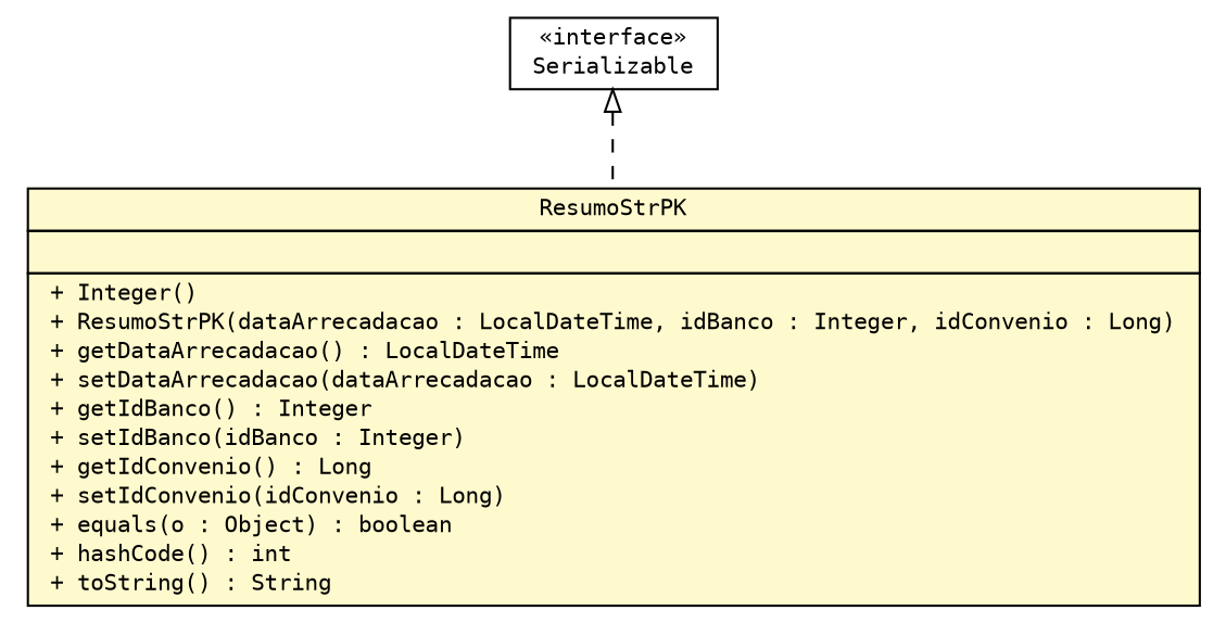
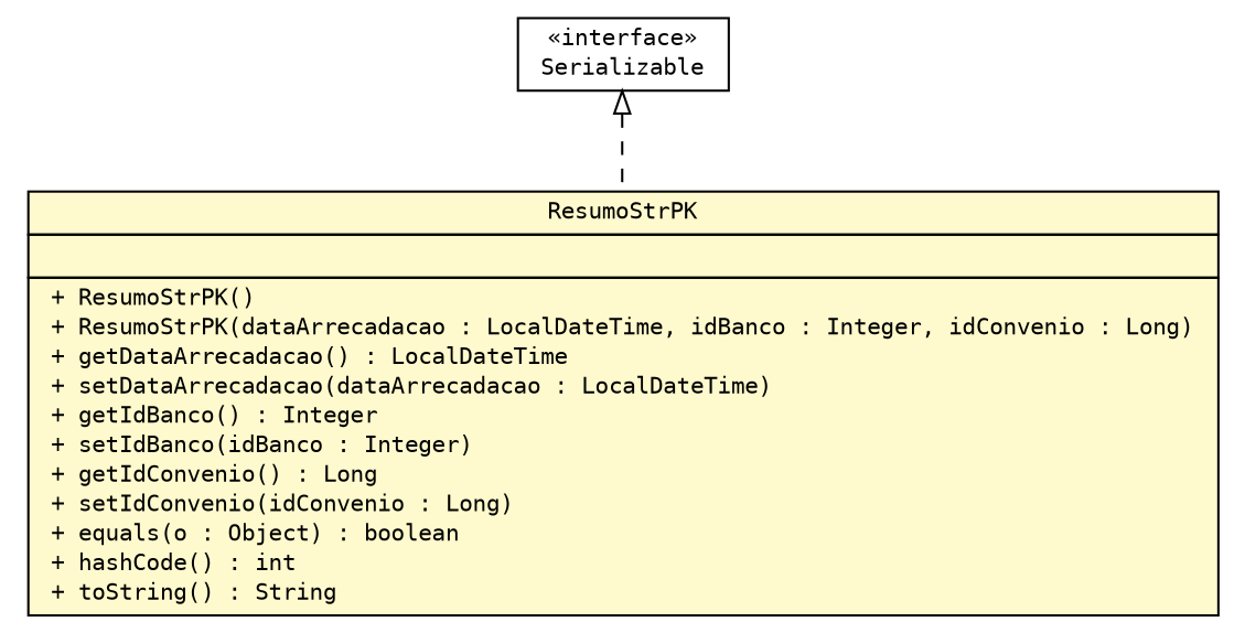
  digraph {
    nodesep=0.25
    ranksep=0.5
    fontname="DejaVu Sans Mono"
    node [fontcolor=black fontname="DejaVu Sans Mono" fontsize=10.0 shape=plaintext]
-   n1 [label=<<table title="br.gov.to.sefaz.arr.persistence.entity.ResumoStrPK" border="0" cellborder="1" cellspacing="0" cellpadding="2" port="p" bgcolor="lemonChiffon" href="./ResumoStrPK.html"> 		<tr><td><table border="0" cellspacing="0" cellpadding="1"> <tr><td align="center" balign="center"> ResumoStrPK </td></tr> 		</table></td></tr> 		<tr><td><table border="0" cellspacing="0" cellpadding="1"> <tr><td align="left" balign="left">  </td></tr> 		</table></td></tr> 		<tr><td><table border="0" cellspacing="0" cellpadding="1"> <tr><td align="left" balign="left"> + Integer() </td></tr> <tr><td align="left" balign="left"> + ResumoStrPK(dataArrecadacao : LocalDateTime, idBanco : Integer, idConvenio : Long) </td></tr> <tr><td align="left" balign="left"> + getDataArrecadacao() : LocalDateTime </td></tr> <tr><td align="left" balign="left"> + setDataArrecadacao(dataArrecadacao : LocalDateTime) </td></tr> <tr><td align="left" balign="left"> + getIdBanco() : Integer </td></tr> <tr><td align="left" balign="left"> + setIdBanco(idBanco : Integer) </td></tr> <tr><td align="left" balign="left"> + getIdConvenio() : Long </td></tr> <tr><td align="left" balign="left"> + setIdConvenio(idConvenio : Long) </td></tr> <tr><td align="left" balign="left"> + equals(o : Object) : boolean </td></tr> <tr><td align="left" balign="left"> + hashCode() : int </td></tr> <tr><td align="left" balign="left"> + toString() : String </td></tr> 		</table></td></tr> 		</table>>]
+   n1 [label=<<table title="br.gov.to.sefaz.arr.persistence.entity.ResumoStrPK" border="0" cellborder="1" cellspacing="0" cellpadding="2" port="p" bgcolor="lemonChiffon" href="./ResumoStrPK.html"> 		<tr><td><table border="0" cellspacing="0" cellpadding="1"> <tr><td align="center" balign="center"> ResumoStrPK </td></tr> 		</table></td></tr> 		<tr><td><table border="0" cellspacing="0" cellpadding="1"> <tr><td align="left" balign="left">  </td></tr> 		</table></td></tr> 		<tr><td><table border="0" cellspacing="0" cellpadding="1"> <tr><td align="left" balign="left"> + ResumoStrPK() </td></tr> <tr><td align="left" balign="left"> + ResumoStrPK(dataArrecadacao : LocalDateTime, idBanco : Integer, idConvenio : Long) </td></tr> <tr><td align="left" balign="left"> + getDataArrecadacao() : LocalDateTime </td></tr> <tr><td align="left" balign="left"> + setDataArrecadacao(dataArrecadacao : LocalDateTime) </td></tr> <tr><td align="left" balign="left"> + getIdBanco() : Integer </td></tr> <tr><td align="left" balign="left"> + setIdBanco(idBanco : Integer) </td></tr> <tr><td align="left" balign="left"> + getIdConvenio() : Long </td></tr> <tr><td align="left" balign="left"> + setIdConvenio(idConvenio : Long) </td></tr> <tr><td align="left" balign="left"> + equals(o : Object) : boolean </td></tr> <tr><td align="left" balign="left"> + hashCode() : int </td></tr> <tr><td align="left" balign="left"> + toString() : String </td></tr> 		</table></td></tr> 		</table>>]
    n2 [label=<<table title="java.io.Serializable" border="0" cellborder="1" cellspacing="0" cellpadding="2" port="p" href="http://java.sun.com/j2se/1.4.2/docs/api/java/io/Serializable.html"> 		<tr><td><table border="0" cellspacing="0" cellpadding="1"> <tr><td align="center" balign="center"> &#171;interface&#187; </td></tr> <tr><td align="center" balign="center"> Serializable </td></tr> 		</table></td></tr> 		</table>>]
    n2 -> n1 [arrowtail=empty dir=back fontname="DejaVu Sans Mono" fontsize=10 headport=p labelfontname=arial labelfontsize=10 style=dashed tailport=p]
  }
